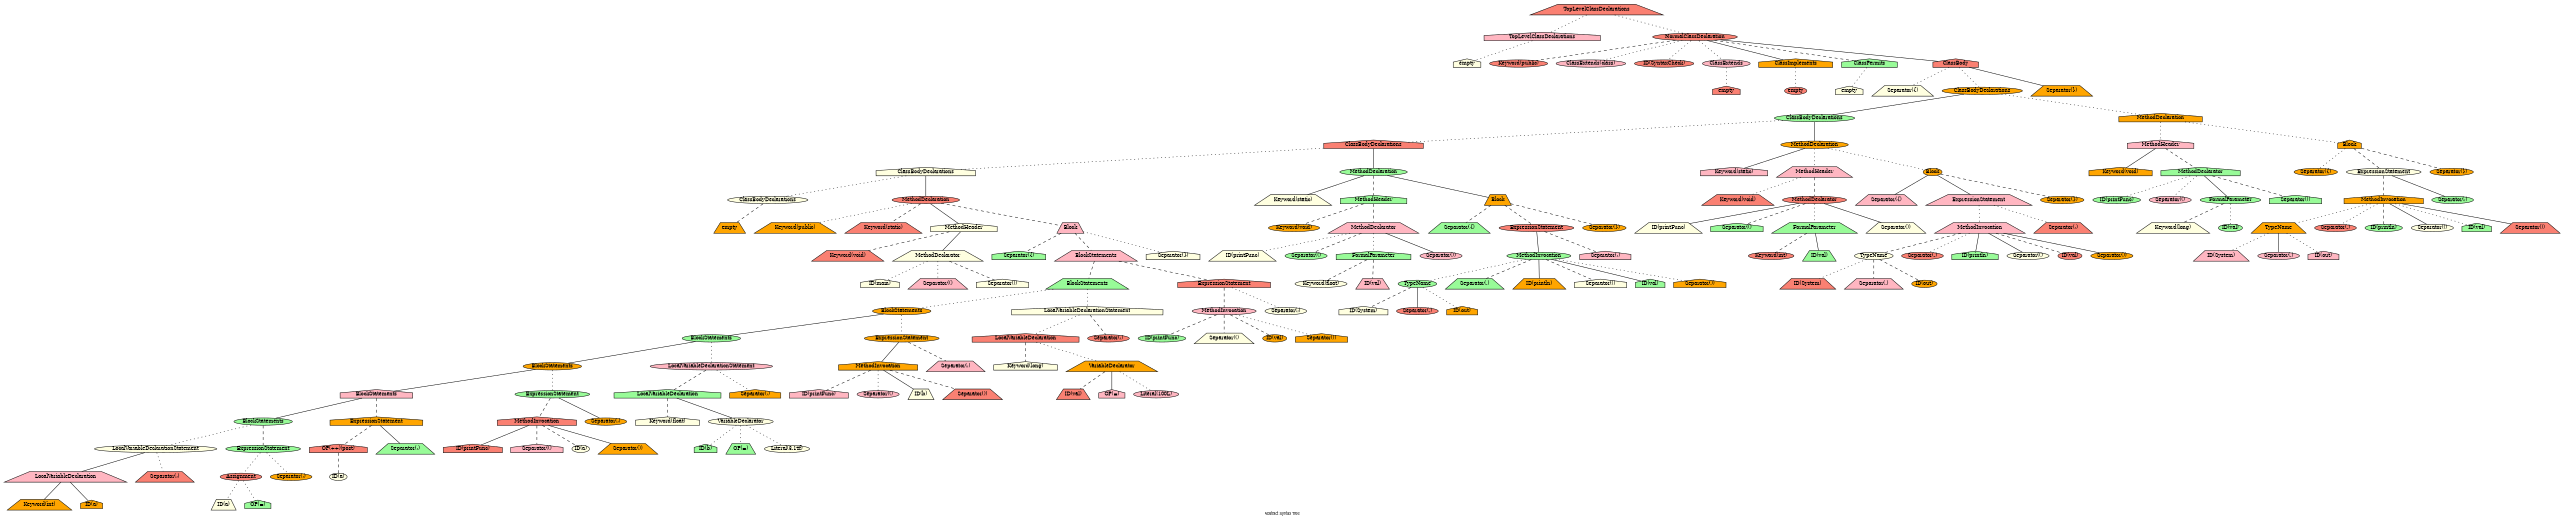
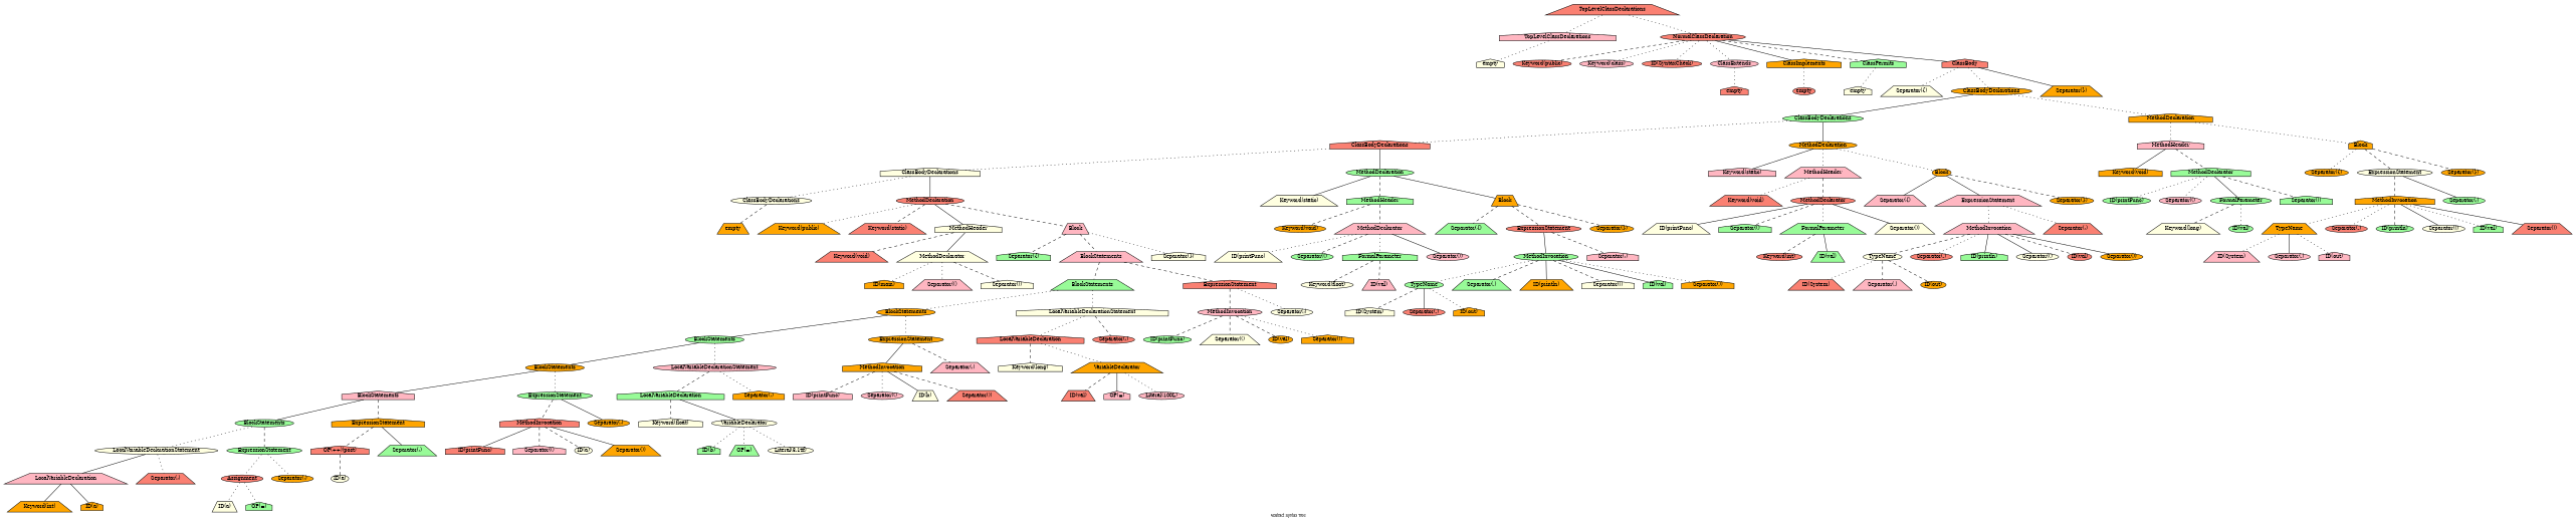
  graph {
    fontname="Helvetica,Arial,sans-serif"
    fontsize=8
    label="Abstract Syntax Tree"
    node [fillcolor=orange fontsize=10 margin=0 shape=ellipse style=filled]
    edge [fontsize=6 style=dotted]
    n1 [fillcolor=salmon height=.2 label=TopLevelClassDeclarations shape=trapezium width=.2]
    n2 [fillcolor=lightpink height=.2 label=TopLevelClassDeclarations shape=house width=.2]
    n3 [fillcolor=salmon height=.2 label=NormalClassDeclaration width=.2]
    n4 [fillcolor=lightyellow height=.2 label=empty shape=house width=.2]
    n5 [fillcolor=salmon height=.2 label="Keyword(public)" width=.2]
-   n6 [fillcolor=lightpink height=.2 label="ClassExtends(class)" width=.2]
+   n6 [fillcolor=lightpink height=.2 label="Keyword(class)" width=.2]
    n7 [fillcolor=salmon height=.2 label="ID(SyntaxCheck)" width=.2]
    n8 [fillcolor=lightpink height=.2 label=ClassExtends width=.2]
    n9 [height=.2 label=ClassImplements shape=house width=.2]
    n10 [fillcolor=palegreen height=.2 label=ClassPermits shape=house width=.2]
    n11 [fillcolor=salmon height=.2 label=ClassBody shape=house width=.2]
    n12 [fillcolor=salmon height=.2 label=empty shape=house width=.2]
    n13 [fillcolor=salmon height=.2 label=empty width=.2]
    n14 [fillcolor=lightyellow height=.2 label=empty shape=house width=.2]
    n15 [fillcolor=lightyellow height=.2 label="Separator({)" shape=trapezium width=.2]
    n16 [height=.2 label=ClassBodyDeclarations width=.2]
    n17 [height=.2 label="Separator(})" shape=trapezium width=.2]
    n18 [fillcolor=palegreen height=.2 label=ClassBodyDeclarations width=.2]
    n19 [height=.2 label=MethodDeclaration shape=house width=.2]
    n20 [fillcolor=salmon height=.2 label=ClassBodyDeclarations shape=house width=.2]
    n21 [height=.2 label=MethodDeclaration width=.2]
    n22 [fillcolor=lightpink height=.2 label=MethodHeader shape=house width=.2]
    n23 [height=.2 label=Block shape=house width=.2]
    n24 [fillcolor=lightyellow height=.2 label=ClassBodyDeclarations shape=house width=.2]
    n25 [fillcolor=palegreen height=.2 label=MethodDeclaration width=.2]
    n26 [fillcolor=lightpink height=.2 label="Keyword(static)" shape=house width=.2]
    n27 [fillcolor=lightpink height=.2 label=MethodHeader shape=trapezium width=.2]
    n28 [height=.2 label=Block width=.2]
    n29 [height=.2 label="Keyword(void)" shape=house width=.2]
    n30 [fillcolor=palegreen height=.2 label=MethodDeclarator shape=house width=.2]
    n31 [height=.2 label="Separator({)" width=.2]
    n32 [fillcolor=lightyellow height=.2 label=ExpressionStatement width=.2]
    n33 [height=.2 label="Separator(})" width=.2]
    n34 [fillcolor=lightyellow height=.2 label=ClassBodyDeclarations width=.2]
    n35 [fillcolor=salmon height=.2 label=MethodDeclaration width=.2]
    n36 [fillcolor=lightyellow height=.2 label="Keyword(static)" shape=trapezium width=.2]
    n37 [fillcolor=palegreen height=.2 label=MethodHeader shape=house width=.2]
    n38 [height=.2 label=Block shape=trapezium width=.2]
    n39 [fillcolor=salmon height=.2 label="Keyword(void)" shape=trapezium width=.2]
    n40 [fillcolor=salmon height=.2 label=MethodDeclarator width=.2]
    n41 [fillcolor=lightpink height=.2 label="Separator({)" shape=trapezium width=.2]
    n42 [fillcolor=lightpink height=.2 label=ExpressionStatement shape=trapezium width=.2]
    n43 [height=.2 label="Separator(})" width=.2]
    n44 [fillcolor=palegreen height=.2 label="ID(printFunc)" width=.2]
    n45 [fillcolor=lightpink height=.2 label="Separator(()" width=.2]
    n46 [fillcolor=palegreen height=.2 label=FormalParameter width=.2]
    n47 [fillcolor=palegreen height=.2 label="Separator())" shape=house width=.2]
    n48 [height=.2 label=MethodInvocation shape=house width=.2]
    n49 [fillcolor=palegreen height=.2 label="Separator(;)" width=.2]
    n50 [height=.2 label=empty shape=trapezium width=.2]
    n51 [height=.2 label="Keyword(public)" shape=trapezium width=.2]
    n52 [fillcolor=salmon height=.2 label="Keyword(static)" shape=trapezium width=.2]
    n53 [fillcolor=lightyellow height=.2 label=MethodHeader shape=house width=.2]
    n54 [fillcolor=lightpink height=.2 label=Block shape=trapezium width=.2]
    n55 [height=.2 label="Keyword(void)" width=.2]
    n56 [fillcolor=lightpink height=.2 label=MethodDeclarator shape=trapezium width=.2]
    n57 [fillcolor=palegreen height=.2 label="Separator({)" shape=trapezium width=.2]
    n58 [fillcolor=salmon height=.2 label=ExpressionStatement width=.2]
    n59 [height=.2 label="Separator(})" width=.2]
    n60 [fillcolor=lightyellow height=.2 label="ID(printFunc)" shape=trapezium width=.2]
    n61 [fillcolor=palegreen height=.2 label="Separator(()" shape=house width=.2]
    n62 [fillcolor=palegreen height=.2 label=FormalParameter shape=trapezium width=.2]
    n63 [fillcolor=lightyellow height=.2 label="Separator())" shape=trapezium width=.2]
    n64 [fillcolor=lightpink height=.2 label=MethodInvocation shape=trapezium width=.2]
    n65 [fillcolor=salmon height=.2 label="Separator(;)" shape=trapezium width=.2]
    n66 [fillcolor=lightyellow height=.2 label="Keyword(long)" shape=trapezium width=.2]
    n67 [fillcolor=palegreen height=.2 label="ID(val)" width=.2]
    n68 [height=.2 label=TypeName shape=trapezium width=.2]
    n69 [fillcolor=salmon height=.2 label="Separator(.)" width=.2]
    n70 [fillcolor=palegreen height=.2 label="ID(println)" width=.2]
    n71 [fillcolor=lightyellow height=.2 label="Separator(()" width=.2]
    n72 [fillcolor=palegreen height=.2 label="ID(val)" shape=house width=.2]
    n73 [fillcolor=salmon height=.2 label="Separator())" shape=trapezium width=.2]
    n74 [fillcolor=salmon height=.2 label="Keyword(void)" shape=trapezium width=.2]
    n75 [fillcolor=lightyellow height=.2 label=MethodDeclarator shape=trapezium width=.2]
    n76 [fillcolor=palegreen height=.2 label="Separator({)" shape=house width=.2]
    n77 [fillcolor=lightpink height=.2 label=BlockStatements shape=trapezium width=.2]
    n78 [fillcolor=lightyellow height=.2 label="Separator(})" shape=house width=.2]
    n79 [fillcolor=lightyellow height=.2 label="ID(printFunc)" shape=trapezium width=.2]
    n80 [fillcolor=palegreen height=.2 label="Separator(()" width=.2]
    n81 [fillcolor=palegreen height=.2 label=FormalParameter shape=house width=.2]
    n82 [fillcolor=lightpink height=.2 label="Separator())" width=.2]
    n83 [fillcolor=palegreen height=.2 label=MethodInvocation width=.2]
    n84 [fillcolor=lightpink height=.2 label="Separator(;)" shape=house width=.2]
    n85 [fillcolor=salmon height=.2 label="Keyword(int)" width=.2]
    n86 [fillcolor=palegreen height=.2 label="ID(val)" shape=trapezium width=.2]
    n87 [fillcolor=lightyellow height=.2 label=TypeName width=.2]
    n88 [fillcolor=salmon height=.2 label="Separator(.)" width=.2]
    n89 [fillcolor=palegreen height=.2 label="ID(println)" shape=house width=.2]
    n90 [fillcolor=lightyellow height=.2 label="Separator(()" width=.2]
    n91 [fillcolor=salmon height=.2 label="ID(val)" width=.2]
    n92 [height=.2 label="Separator())" width=.2]
    n93 [fillcolor=lightpink height=.2 label="ID(System)" shape=trapezium width=.2]
    n94 [fillcolor=lightpink height=.2 label="Separator(.)" width=.2]
    n95 [fillcolor=lightpink height=.2 label="ID(out)" shape=house width=.2]
-   n96 [fillcolor=lightyellow height=.2 label="ID(main)" shape=house width=.2]
+   n96 [height=.2 label="ID(main)" shape=house width=.2]
    n97 [fillcolor=lightpink height=.2 label="Separator(()" shape=trapezium width=.2]
    n98 [fillcolor=lightyellow height=.2 label="Separator())" shape=house width=.2]
    n99 [fillcolor=palegreen height=.2 label=BlockStatements shape=trapezium width=.2]
    n100 [fillcolor=salmon height=.2 label=ExpressionStatement shape=house width=.2]
    n101 [fillcolor=lightyellow height=.2 label="Keyword(float)" width=.2]
    n102 [fillcolor=lightpink height=.2 label="ID(val)" shape=trapezium width=.2]
    n103 [fillcolor=palegreen height=.2 label=TypeName width=.2]
    n104 [fillcolor=palegreen height=.2 label="Separator(.)" shape=trapezium width=.2]
    n105 [height=.2 label="ID(println)" shape=trapezium width=.2]
    n106 [fillcolor=lightyellow height=.2 label="Separator(()" shape=house width=.2]
    n107 [fillcolor=palegreen height=.2 label="ID(val)" shape=house width=.2]
    n108 [height=.2 label="Separator())" shape=house width=.2]
    n109 [fillcolor=salmon height=.2 label="ID(System)" shape=trapezium width=.2]
    n110 [fillcolor=lightpink height=.2 label="Separator(.)" shape=trapezium width=.2]
    n111 [height=.2 label="ID(out)" width=.2]
    n112 [height=.2 label=BlockStatements width=.2]
    n113 [fillcolor=lightyellow height=.2 label=LocalVariableDeclarationStatement shape=house width=.2]
    n114 [fillcolor=lightpink height=.2 label=MethodInvocation width=.2]
    n115 [fillcolor=lightyellow height=.2 label="Separator(;)" width=.2]
    n116 [fillcolor=lightyellow height=.2 label="ID(System)" shape=house width=.2]
    n117 [fillcolor=salmon height=.2 label="Separator(.)" width=.2]
    n118 [height=.2 label="ID(out)" shape=house width=.2]
    n119 [fillcolor=palegreen height=.2 label=BlockStatements width=.2]
    n120 [height=.2 label=ExpressionStatement width=.2]
    n121 [fillcolor=salmon height=.2 label=LocalVariableDeclaration shape=house width=.2]
    n122 [fillcolor=salmon height=.2 label="Separator(;)" width=.2]
    n123 [fillcolor=palegreen height=.2 label="ID(printFunc)" width=.2]
    n124 [fillcolor=lightyellow height=.2 label="Separator(()" shape=trapezium width=.2]
    n125 [height=.2 label="ID(val)" width=.2]
    n126 [height=.2 label="Separator())" shape=house width=.2]
    n127 [height=.2 label=BlockStatements width=.2]
    n128 [fillcolor=lightpink height=.2 label=LocalVariableDeclarationStatement width=.2]
    n129 [height=.2 label=MethodInvocation shape=house width=.2]
    n130 [fillcolor=lightpink height=.2 label="Separator(;)" shape=trapezium width=.2]
    n131 [fillcolor=lightyellow height=.2 label="Keyword(long)" shape=house width=.2]
    n132 [height=.2 label=VariableDeclarator shape=trapezium width=.2]
    n133 [fillcolor=lightpink height=.2 label=BlockStatements shape=house width=.2]
    n134 [fillcolor=palegreen height=.2 label=ExpressionStatement width=.2]
    n135 [fillcolor=palegreen height=.2 label=LocalVariableDeclaration shape=house width=.2]
    n136 [height=.2 label="Separator(;)" shape=house width=.2]
    n137 [fillcolor=lightpink height=.2 label="ID(printFunc)" shape=house width=.2]
    n138 [fillcolor=lightpink height=.2 label="Separator(()" width=.2]
    n139 [fillcolor=lightyellow height=.2 label="ID(b)" shape=trapezium width=.2]
    n140 [fillcolor=salmon height=.2 label="Separator())" shape=trapezium width=.2]
    n141 [fillcolor=salmon height=.2 label="ID(val)" shape=trapezium width=.2]
    n142 [fillcolor=lightpink height=.2 label="OP(=)" shape=house width=.2]
    n143 [fillcolor=lightpink height=.2 label="Literal(100L)" width=.2]
    n144 [fillcolor=palegreen height=.2 label=BlockStatements width=.2]
    n145 [height=.2 label=ExpressionStatement shape=house width=.2]
    n146 [fillcolor=salmon height=.2 label=MethodInvocation shape=house width=.2]
    n147 [height=.2 label="Separator(;)" width=.2]
    n148 [fillcolor=lightyellow height=.2 label="Keyword(float)" shape=house width=.2]
    n149 [fillcolor=lightyellow height=.2 label=VariableDeclarator width=.2]
    n150 [fillcolor=lightyellow height=.2 label=LocalVariableDeclarationStatement width=.2]
    n151 [fillcolor=palegreen height=.2 label=ExpressionStatement width=.2]
    n152 [fillcolor=salmon height=.2 label="OP(++)(post)" shape=house width=.2]
    n153 [fillcolor=palegreen height=.2 label="Separator(;)" shape=trapezium width=.2]
    n154 [fillcolor=salmon height=.2 label="ID(printFunc)" shape=house width=.2]
    n155 [fillcolor=lightpink height=.2 label="Separator(()" shape=house width=.2]
    n156 [fillcolor=lightyellow height=.2 label="ID(a)" width=.2]
    n157 [height=.2 label="Separator())" shape=trapezium width=.2]
    n158 [fillcolor=palegreen height=.2 label="ID(b)" shape=house width=.2]
    n159 [fillcolor=palegreen height=.2 label="OP(=)" shape=trapezium width=.2]
    n160 [fillcolor=lightyellow height=.2 label="Literal(3.14f)" width=.2]
    n161 [fillcolor=lightpink height=.2 label=LocalVariableDeclaration shape=trapezium width=.2]
    n162 [fillcolor=salmon height=.2 label="Separator(;)" shape=trapezium width=.2]
    n163 [fillcolor=salmon height=.2 label=Assignment width=.2]
    n164 [height=.2 label="Separator(;)" width=.2]
    n165 [fillcolor=lightyellow height=.2 label="ID(a)" width=.2]
    n166 [height=.2 label="Keyword(int)" shape=trapezium width=.2]
    n167 [height=.2 label="ID(a)" shape=house width=.2]
    n168 [fillcolor=lightyellow height=.2 label="ID(a)" shape=trapezium width=.2]
    n169 [fillcolor=palegreen height=.2 label="OP(=)" shape=house width=.2]
    n1 -- n2
    n1 -- n3
    n2 -- n4
    n3 -- n5 [style=dashed]
    n3 -- n6
    n3 -- n7
    n3 -- n8
    n3 -- n9 [style=solid]
    n3 -- n10 [style=dashed]
    n3 -- n11 [style=solid]
    n8 -- n12
    n9 -- n13
    n10 -- n14
    n11 -- n15
    n11 -- n16
    n11 -- n17 [style=solid]
    n16 -- n18 [style=solid]
    n16 -- n19
    n18 -- n20
    n18 -- n21 [style=solid]
    n19 -- n22
    n19 -- n23
    n20 -- n24
    n20 -- n25 [style=solid]
    n21 -- n26 [style=solid]
    n21 -- n27
    n21 -- n28
    n22 -- n29 [style=solid]
    n22 -- n30 [style=dashed]
    n23 -- n31
    n23 -- n32 [style=dashed]
    n23 -- n33 [style=dashed]
    n24 -- n34
    n24 -- n35 [style=solid]
    n25 -- n36 [style=solid]
    n25 -- n37 [style=dashed]
    n25 -- n38 [style=solid]
    n27 -- n39
    n27 -- n40 [style=dashed]
    n28 -- n41 [style=solid]
    n28 -- n42 [style=solid]
    n28 -- n43 [style=dashed]
    n30 -- n44
    n30 -- n45
    n30 -- n46 [style=solid]
    n30 -- n47 [style=dashed]
    n32 -- n48 [style=dashed]
    n32 -- n49 [style=solid]
    n34 -- n50 [style=dashed]
    n35 -- n51
    n35 -- n52 [style=dashed]
    n35 -- n53 [style=solid]
    n35 -- n54 [style=dashed]
    n37 -- n55 [style=dashed]
    n37 -- n56 [style=dashed]
    n38 -- n57 [style=dashed]
    n38 -- n58 [style=dashed]
    n38 -- n59 [style=dashed]
    n40 -- n60 [style=solid]
    n40 -- n61 [style=dashed]
    n40 -- n62
    n40 -- n63 [style=solid]
    n42 -- n64
    n42 -- n65
    n46 -- n66 [style=dashed]
    n46 -- n67
    n48 -- n68
    n48 -- n69
    n48 -- n70 [style=dashed]
    n48 -- n71 [style=solid]
    n48 -- n72
    n48 -- n73 [style=solid]
    n53 -- n74 [style=dashed]
    n53 -- n75 [style=solid]
    n54 -- n76 [style=dashed]
    n54 -- n77 [style=dashed]
    n54 -- n78
    n56 -- n79
    n56 -- n80 [style=dashed]
    n56 -- n81
    n56 -- n82 [style=solid]
    n58 -- n83 [style=solid]
    n58 -- n84 [style=dashed]
    n62 -- n85 [style=dashed]
    n62 -- n86 [style=solid]
    n64 -- n87 [style=dashed]
    n64 -- n88
    n64 -- n89 [style=solid]
    n64 -- n90 [style=solid]
    n64 -- n91 [style=dashed]
    n64 -- n92 [style=solid]
    n68 -- n93
    n68 -- n94 [style=solid]
    n68 -- n95
    n75 -- n96
    n75 -- n97
    n75 -- n98 [style=dashed]
    n77 -- n99 [style=dashed]
    n77 -- n100 [style=dashed]
    n81 -- n101 [style=dashed]
    n81 -- n102 [style=dashed]
    n83 -- n103
    n83 -- n104 [style=dashed]
    n83 -- n105 [style=solid]
    n83 -- n106 [style=dashed]
    n83 -- n107 [style=solid]
    n83 -- n108
    n87 -- n109
    n87 -- n110 [style=dashed]
    n87 -- n111 [style=dashed]
    n99 -- n112
    n99 -- n113
    n100 -- n114 [style=dashed]
    n100 -- n115
    n103 -- n116 [style=dashed]
    n103 -- n117 [style=solid]
    n103 -- n118
    n112 -- n119 [style=solid]
    n112 -- n120
    n113 -- n121
    n113 -- n122 [style=dashed]
    n114 -- n123 [style=dashed]
    n114 -- n124 [style=dashed]
    n114 -- n125 [style=dashed]
    n114 -- n126
    n119 -- n127 [style=solid]
    n119 -- n128
    n120 -- n129 [style=solid]
    n120 -- n130 [style=dashed]
    n121 -- n131 [style=dashed]
    n121 -- n132
    n127 -- n133 [style=solid]
    n127 -- n134
    n128 -- n135 [style=dashed]
    n128 -- n136
    n129 -- n137 [style=dashed]
    n129 -- n138
    n129 -- n139 [style=solid]
    n129 -- n140 [style=dashed]
    n132 -- n141 [style=dashed]
    n132 -- n142 [style=solid]
    n132 -- n143
    n133 -- n144 [style=solid]
    n133 -- n145 [style=dashed]
    n134 -- n146 [style=dashed]
    n134 -- n147 [style=solid]
    n135 -- n148 [style=dashed]
    n135 -- n149 [style=solid]
    n144 -- n150
    n144 -- n151 [style=dashed]
    n145 -- n152 [style=dashed]
    n145 -- n153 [style=solid]
    n146 -- n154 [style=solid]
    n146 -- n155 [style=dashed]
    n146 -- n156 [style=dashed]
    n146 -- n157 [style=solid]
    n149 -- n158
    n149 -- n159
    n149 -- n160
    n150 -- n161 [style=solid]
    n150 -- n162
    n151 -- n163
    n151 -- n164
    n152 -- n165 [style=dashed]
    n161 -- n166 [style=solid]
    n161 -- n167 [style=solid]
    n163 -- n168
    n163 -- n169
  }
